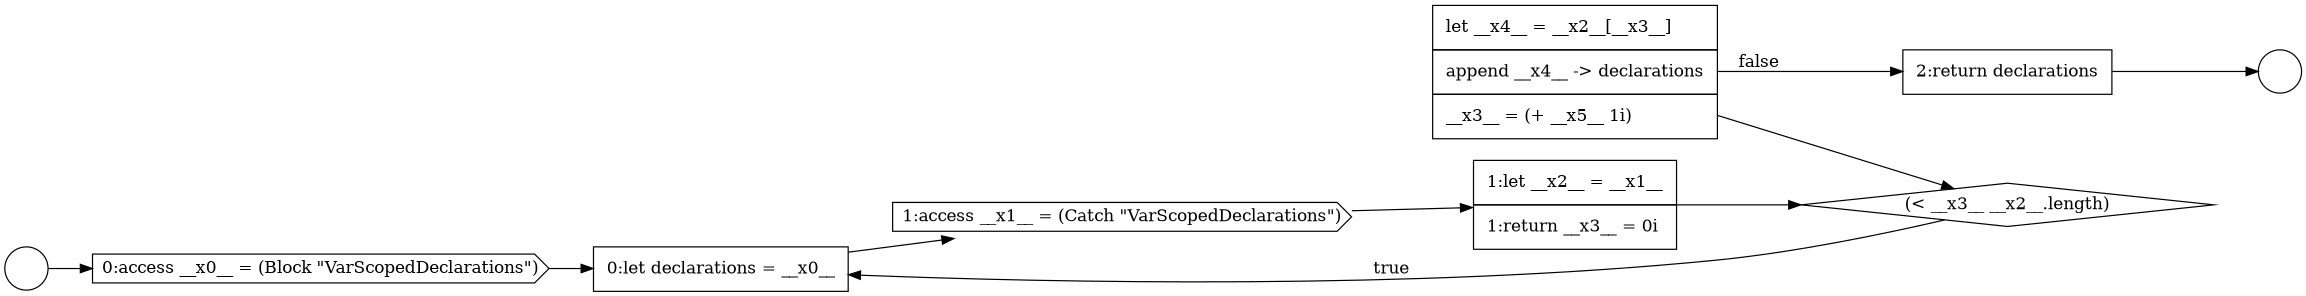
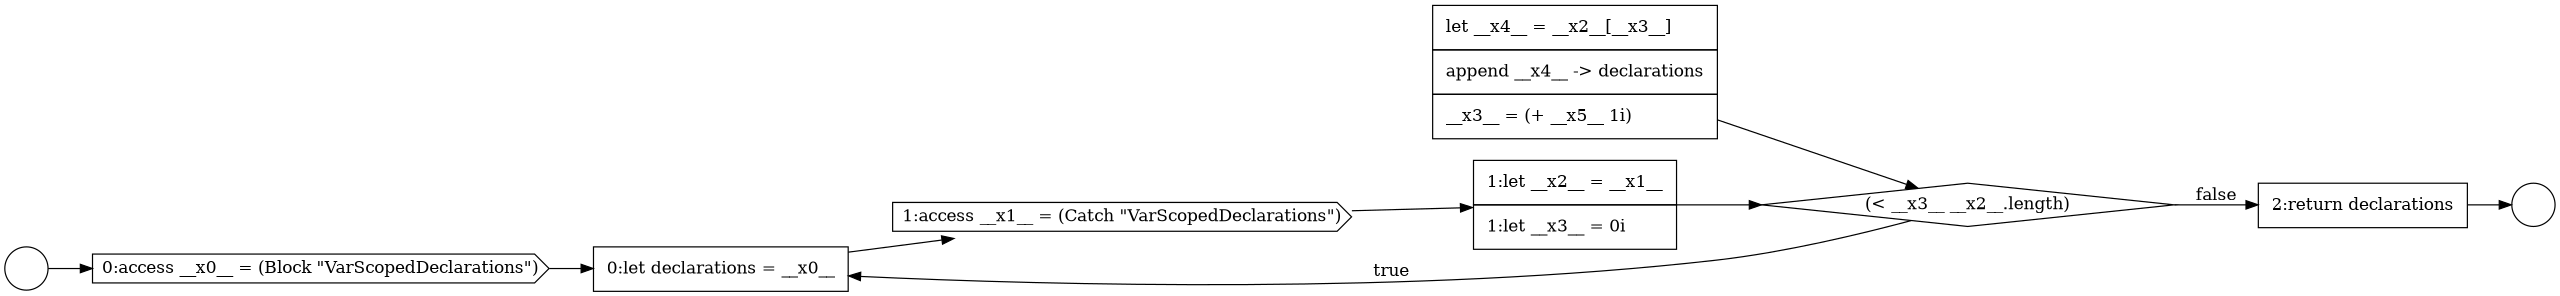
  digraph {
    rankdir=LR
    node [color=black fillcolor=white shape=none style=filled]
    edge [color=black]
    n1 [label=<<font color="black">     <table border="0" cellborder="1" cellspacing="0" cellpadding="10">       <tr><td align="left">0:let declarations = __x0__</td></tr>     </table>   </font>> margin=0]
    n2 [label=<<font color="black">1:access __x1__ = (Catch &quot;VarScopedDeclarations&quot;)</font>> shape=cds]
-   n3 [label=<<font color="black">     <table border="0" cellborder="1" cellspacing="0" cellpadding="10">       <tr><td align="left">1:let __x2__ = __x1__</td></tr>       <tr><td align="left">1:return __x3__ = 0i</td></tr>     </table>   </font>> margin=0]
+   n3 [label=<<font color="black">     <table border="0" cellborder="1" cellspacing="0" cellpadding="10">       <tr><td align="left">1:let __x2__ = __x1__</td></tr>       <tr><td align="left">1:let __x3__ = 0i</td></tr>     </table>   </font>> margin=0]
    n4 [label=<<font color="black">(&lt; __x3__ __x2__.length)</font>> shape=diamond]
    n5 [label=<<font color="black">     <table border="0" cellborder="1" cellspacing="0" cellpadding="10">       <tr><td align="left">2:return declarations</td></tr>     </table>   </font>> margin=0]
    n6 [label=" " shape=circle]
    n7 [label=<<font color="black">     <table border="0" cellborder="1" cellspacing="0" cellpadding="10">       <tr><td align="left">let __x4__ = __x2__[__x3__]</td></tr>       <tr><td align="left">append __x4__ -&gt; declarations</td></tr>       <tr><td align="left">__x3__ = (+ __x5__ 1i)</td></tr>     </table>   </font>> margin=0]
    n8 [label=" " shape=circle]
    n9 [label=<<font color="black">0:access __x0__ = (Block &quot;VarScopedDeclarations&quot;)</font>> shape=cds]
    n1 -> n2
    n2 -> n3
    n3 -> n4
    n4 -> n1 [label=<<font color="black">true</font>>]
-   n7 -> n5 [label=<<font color="black">false</font>>]
+   n4 -> n5 [label=<<font color="black">false</font>>]
    n5 -> n6
    n7 -> n4
    n8 -> n9
    n9 -> n1
  }
